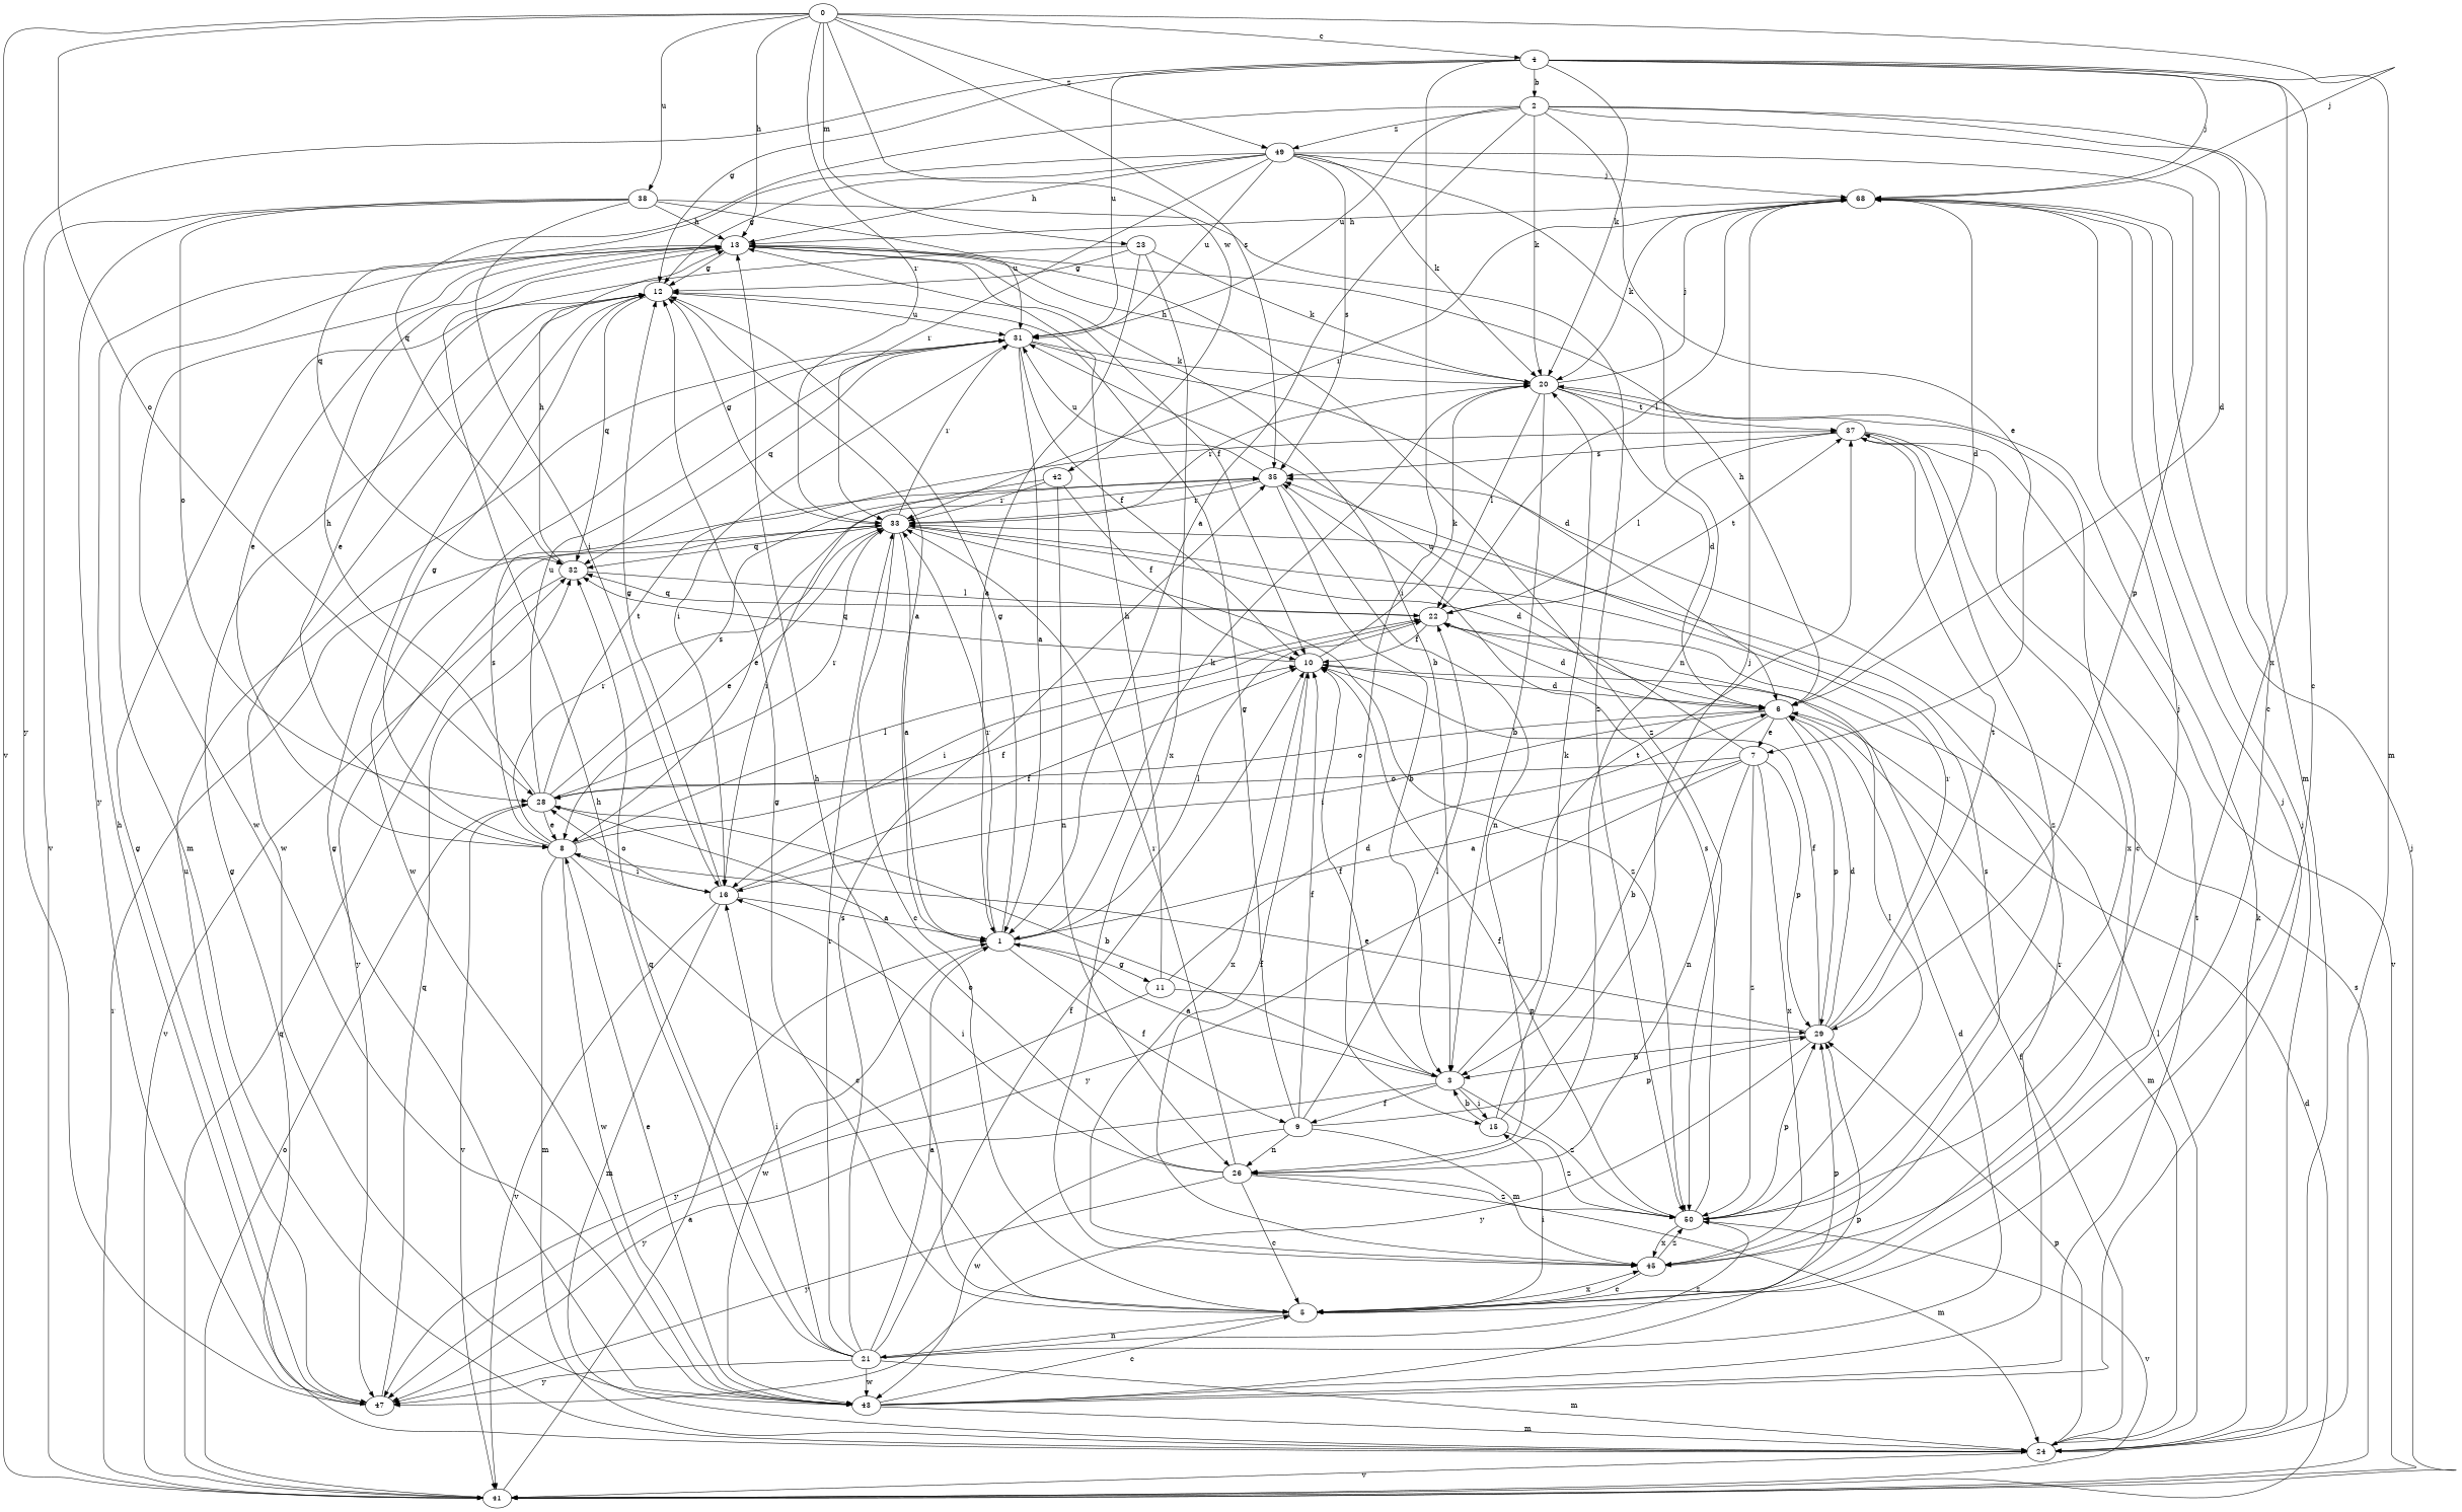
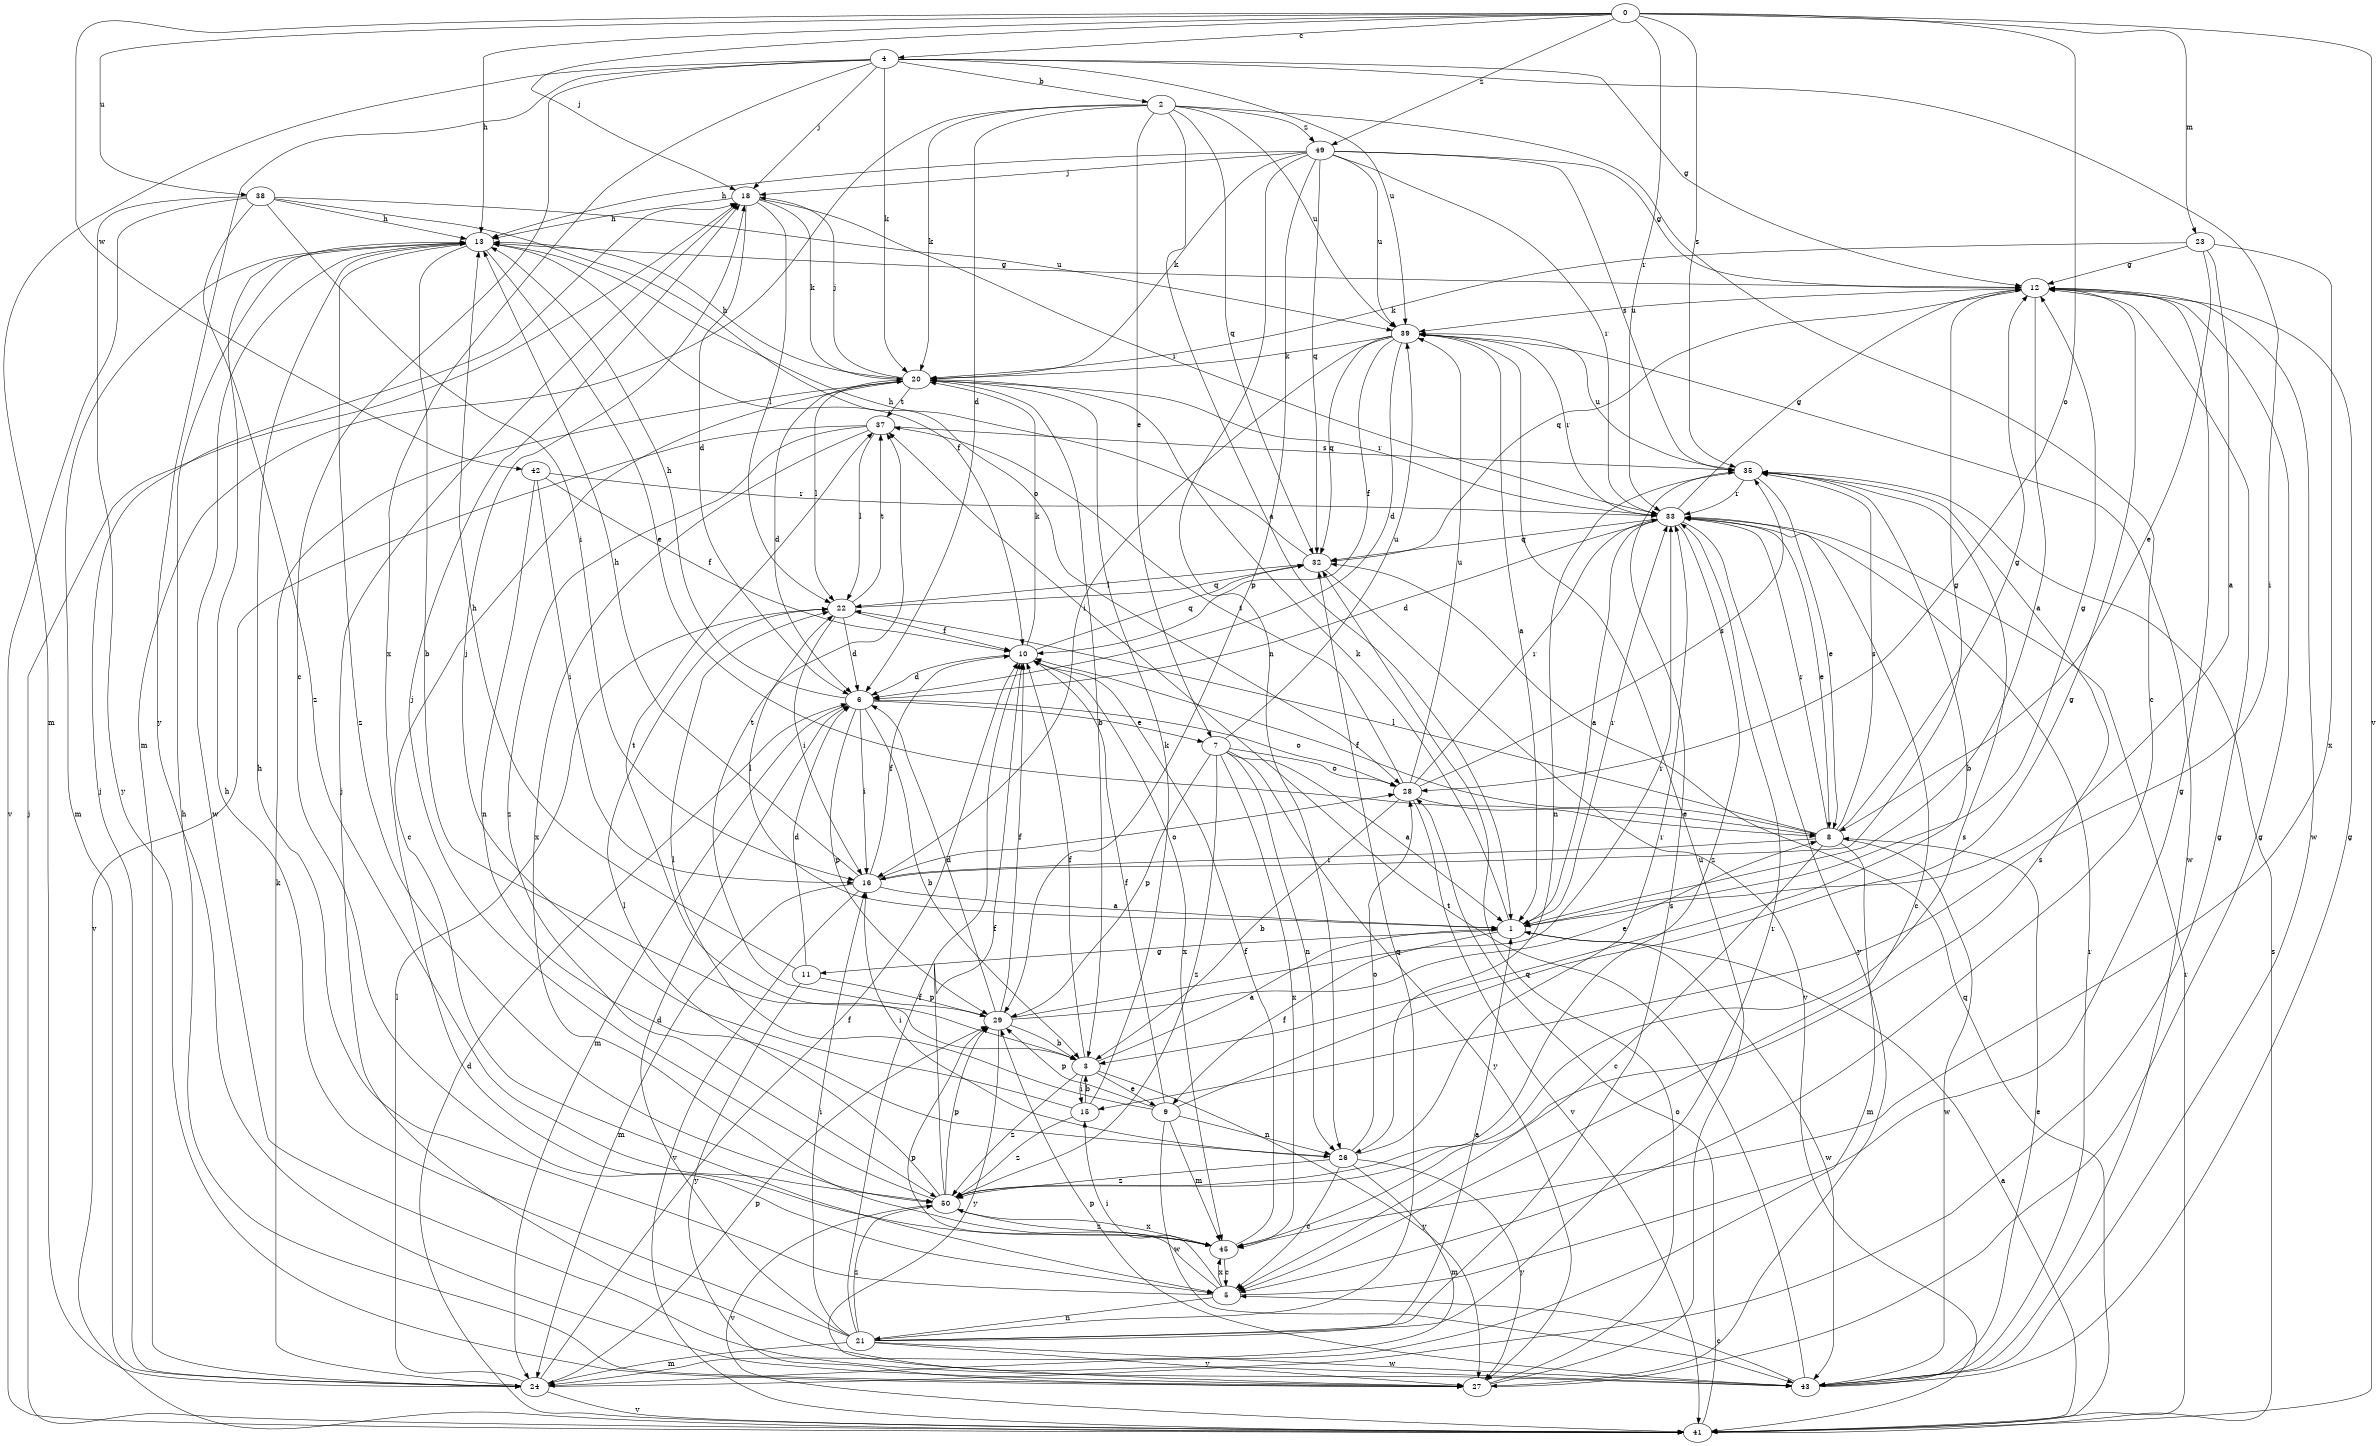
  strict digraph {
    0
    4
    13
-   18 [label=68]
+   18
    23
    28
    33
    35
    38
    41
    42
    49
    12
    20
    2
    5
    24
-   39 [label=31]
+   39
    15
-   47
+   47 [label=27]
    45
    43
    3
    10
    50
    8
    22
    6
    1
    37
    32
    26
    16
    29
    9
    11
    7
    n38 [label=21]
    0 -> 4 [label=c]
    0 -> 13 [label=h]
    0 -> 18 [label=j]
    0 -> 23 [label=m]
    0 -> 28 [label=o]
    0 -> 33 [label=r]
    0 -> 35 [label=s]
    0 -> 38 [label=u]
    0 -> 41 [label=v]
    0 -> 42 [label=w]
    0 -> 49 [label=z]
    4 -> 18 [label=j]
    4 -> 12 [label=g]
    4 -> 20 [label=k]
    4 -> 2 [label=b]
    4 -> 5 [label=c]
    4 -> 24 [label=m]
    4 -> 39 [label=u]
    4 -> 15 [label=i]
    4 -> 47 [label=y]
    4 -> 45 [label=x]
    13 -> 12 [label=g]
    13 -> 24 [label=m]
    13 -> 43 [label=w]
    13 -> 3 [label=b]
    13 -> 10 [label=f]
    13 -> 50 [label=z]
    13 -> 8 [label=e]
    18 -> 13 [label=h]
    18 -> 33 [label=r]
    18 -> 20 [label=k]
    18 -> 22 [label=l]
    18 -> 6 [label=d]
    23 -> 12 [label=g]
    23 -> 20 [label=k]
    23 -> 45 [label=x]
    23 -> 8 [label=e]
    23 -> 1 [label=a]
-   28 -> 13 [label=h]
+   16 -> 13 [label=h]
    28 -> 33 [label=r]
    28 -> 35 [label=s]
    28 -> 41 [label=v]
    28 -> 39 [label=u]
    28 -> 3 [label=b]
    28 -> 8 [label=e]
    28 -> 37 [label=t]
    33 -> 12 [label=g]
    33 -> 5 [label=c]
    33 -> 39 [label=r]
    33 -> 47 [label=y]
    33 -> 50 [label=z]
    33 -> 8 [label=e]
    33 -> 6 [label=d]
    33 -> 1 [label=a]
    33 -> 32 [label=q]
    35 -> 33 [label=r]
    35 -> 39 [label=u]
    35 -> 3 [label=b]
    35 -> 8 [label=e]
    35 -> 26 [label=n]
    38 -> 13 [label=h]
    38 -> 28 [label=o]
    38 -> 41 [label=v]
    38 -> 39 [label=u]
    38 -> 47 [label=y]
    38 -> 50 [label=z]
    38 -> 16 [label=i]
    41 -> 18 [label=j]
    41 -> 28 [label=o]
    41 -> 33 [label=r]
    41 -> 35 [label=s]
    41 -> 6 [label=d]
    41 -> 1 [label=a]
    41 -> 32 [label=q]
    42 -> 33 [label=r]
    42 -> 10 [label=f]
    42 -> 26 [label=n]
    42 -> 16 [label=i]
    49 -> 13 [label=h]
    49 -> 18 [label=j]
    49 -> 33 [label=r]
    49 -> 35 [label=s]
    49 -> 12 [label=g]
    49 -> 20 [label=k]
    49 -> 39 [label=u]
    49 -> 32 [label=q]
    49 -> 26 [label=n]
    49 -> 29 [label=p]
    12 -> 39 [label=u]
    12 -> 43 [label=w]
    12 -> 1 [label=a]
    12 -> 32 [label=q]
    20 -> 13 [label=h]
    20 -> 18 [label=j]
    20 -> 33 [label=r]
    20 -> 5 [label=c]
    20 -> 3 [label=b]
    20 -> 22 [label=l]
    20 -> 6 [label=d]
    20 -> 37 [label=t]
    2 -> 49 [label=z]
    2 -> 20 [label=k]
    2 -> 5 [label=c]
    2 -> 24 [label=m]
    2 -> 39 [label=u]
    2 -> 6 [label=d]
    2 -> 1 [label=a]
    2 -> 32 [label=q]
    2 -> 7 [label=e]
    5 -> 13 [label=h]
    5 -> 12 [label=g]
    5 -> 15 [label=i]
    5 -> 45 [label=x]
    5 -> 29 [label=p]
    5 -> n38 [label=n]
    24 -> 18 [label=j]
    24 -> 41 [label=v]
    24 -> 12 [label=g]
    24 -> 20 [label=k]
    24 -> 10 [label=f]
    24 -> 22 [label=l]
    24 -> 29 [label=p]
    39 -> 20 [label=k]
    39 -> 43 [label=w]
    39 -> 10 [label=f]
    39 -> 6 [label=d]
    39 -> 1 [label=a]
    39 -> 32 [label=q]
    39 -> 16 [label=i]
    15 -> 18 [label=j]
    15 -> 20 [label=k]
    15 -> 3 [label=b]
    15 -> 50 [label=z]
    47 -> 13 [label=h]
    47 -> 12 [label=g]
    47 -> 39 [label=u]
    47 -> 32 [label=q]
    45 -> 35 [label=s]
    45 -> 5 [label=c]
    45 -> 10 [label=f]
    45 -> 50 [label=z]
    43 -> 18 [label=j]
    43 -> 33 [label=r]
    43 -> 12 [label=g]
    43 -> 5 [label=c]
-   43 -> 24 [label=m]
    43 -> 8 [label=e]
    43 -> 37 [label=t]
    43 -> 29 [label=p]
    3 -> 15 [label=i]
    3 -> 47 [label=y]
    3 -> 10 [label=f]
    3 -> 50 [label=z]
    3 -> 1 [label=a]
    3 -> 37 [label=t]
-   3 -> 9 [label=f]
+   3 -> 9 [label=e]
    10 -> 20 [label=k]
    10 -> 45 [label=x]
    10 -> 6 [label=d]
    10 -> 32 [label=q]
    50 -> 18 [label=j]
    50 -> 35 [label=s]
    50 -> 41 [label=v]
    50 -> 45 [label=x]
    50 -> 10 [label=f]
    50 -> 22 [label=l]
    50 -> 29 [label=p]
    8 -> 33 [label=r]
    8 -> 35 [label=s]
    8 -> 12 [label=g]
    8 -> 5 [label=c]
    8 -> 24 [label=m]
    8 -> 43 [label=w]
    8 -> 10 [label=f]
    8 -> 22 [label=l]
    8 -> 16 [label=i]
    22 -> 10 [label=f]
    22 -> 6 [label=d]
    22 -> 37 [label=t]
    22 -> 32 [label=q]
    22 -> 16 [label=i]
    6 -> 13 [label=h]
    6 -> 28 [label=o]
    6 -> 24 [label=m]
    6 -> 3 [label=b]
    6 -> 16 [label=i]
    6 -> 29 [label=p]
    6 -> 7 [label=e]
    1 -> 33 [label=r]
    1 -> 12 [label=g]
    1 -> 20 [label=k]
    1 -> 43 [label=w]
    1 -> 22 [label=l]
    1 -> 9 [label=f]
    1 -> 11 [label=g]
    37 -> 35 [label=s]
    37 -> 41 [label=v]
    37 -> 45 [label=x]
    37 -> 50 [label=z]
    37 -> 22 [label=l]
    32 -> 13 [label=h]
    32 -> 41 [label=v]
    32 -> 22 [label=l]
    26 -> 28 [label=o]
    26 -> 33 [label=r]
    26 -> 5 [label=c]
    26 -> 24 [label=m]
    26 -> 47 [label=y]
    26 -> 50 [label=z]
    26 -> 16 [label=i]
    16 -> 28 [label=o]
    16 -> 41 [label=v]
    16 -> 12 [label=g]
    16 -> 24 [label=m]
    16 -> 10 [label=f]
    16 -> 1 [label=a]
    29 -> 33 [label=r]
    29 -> 47 [label=y]
    29 -> 3 [label=b]
    29 -> 10 [label=f]
    29 -> 8 [label=e]
    29 -> 6 [label=d]
    29 -> 37 [label=t]
    9 -> 12 [label=g]
    9 -> 45 [label=m]
    9 -> 43 [label=w]
    9 -> 10 [label=f]
    9 -> 22 [label=l]
    9 -> 26 [label=n]
    9 -> 29 [label=p]
    11 -> 13 [label=h]
    11 -> 47 [label=y]
    11 -> 6 [label=d]
    11 -> 29 [label=p]
    7 -> 28 [label=o]
    7 -> 39 [label=u]
    7 -> 47 [label=y]
    7 -> 45 [label=x]
    7 -> 50 [label=z]
    7 -> 1 [label=a]
    7 -> 26 [label=n]
    7 -> 29 [label=p]
    n38 -> 13 [label=h]
    n38 -> 33 [label=r]
    n38 -> 35 [label=s]
    n38 -> 24 [label=m]
    n38 -> 47 [label=y]
    n38 -> 43 [label=w]
    n38 -> 10 [label=f]
    n38 -> 50 [label=z]
    n38 -> 6 [label=d]
    n38 -> 1 [label=a]
    n38 -> 32 [label=q]
    n38 -> 16 [label=i]
  }
